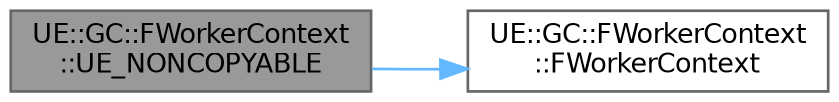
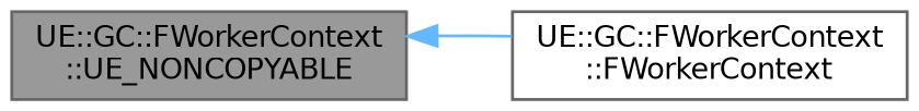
  digraph {
    rankdir=LR
    node [fontname=Helvetica fontsize=10 shape=box style=filled]
    n1 [color=gray40 fillcolor=grey60 fontcolor=black height=0.2 label="UE::GC::FWorkerContext\l::UE_NONCOPYABLE" width=0.4]
    n2 [color=grey40 fillcolor=white height=0.2 label="UE::GC::FWorkerContext\l::FWorkerContext" width=0.4]
-   n1 -> n2 [color=steelblue1 fontname=Helvetica fontsize=10 labelfontname=Helvetica labelfontsize=10 style=solid]
+   n2 -> n1 [color=steelblue1 fontname=Helvetica fontsize=10 labelfontname=Helvetica labelfontsize=10 style=solid]
  }
